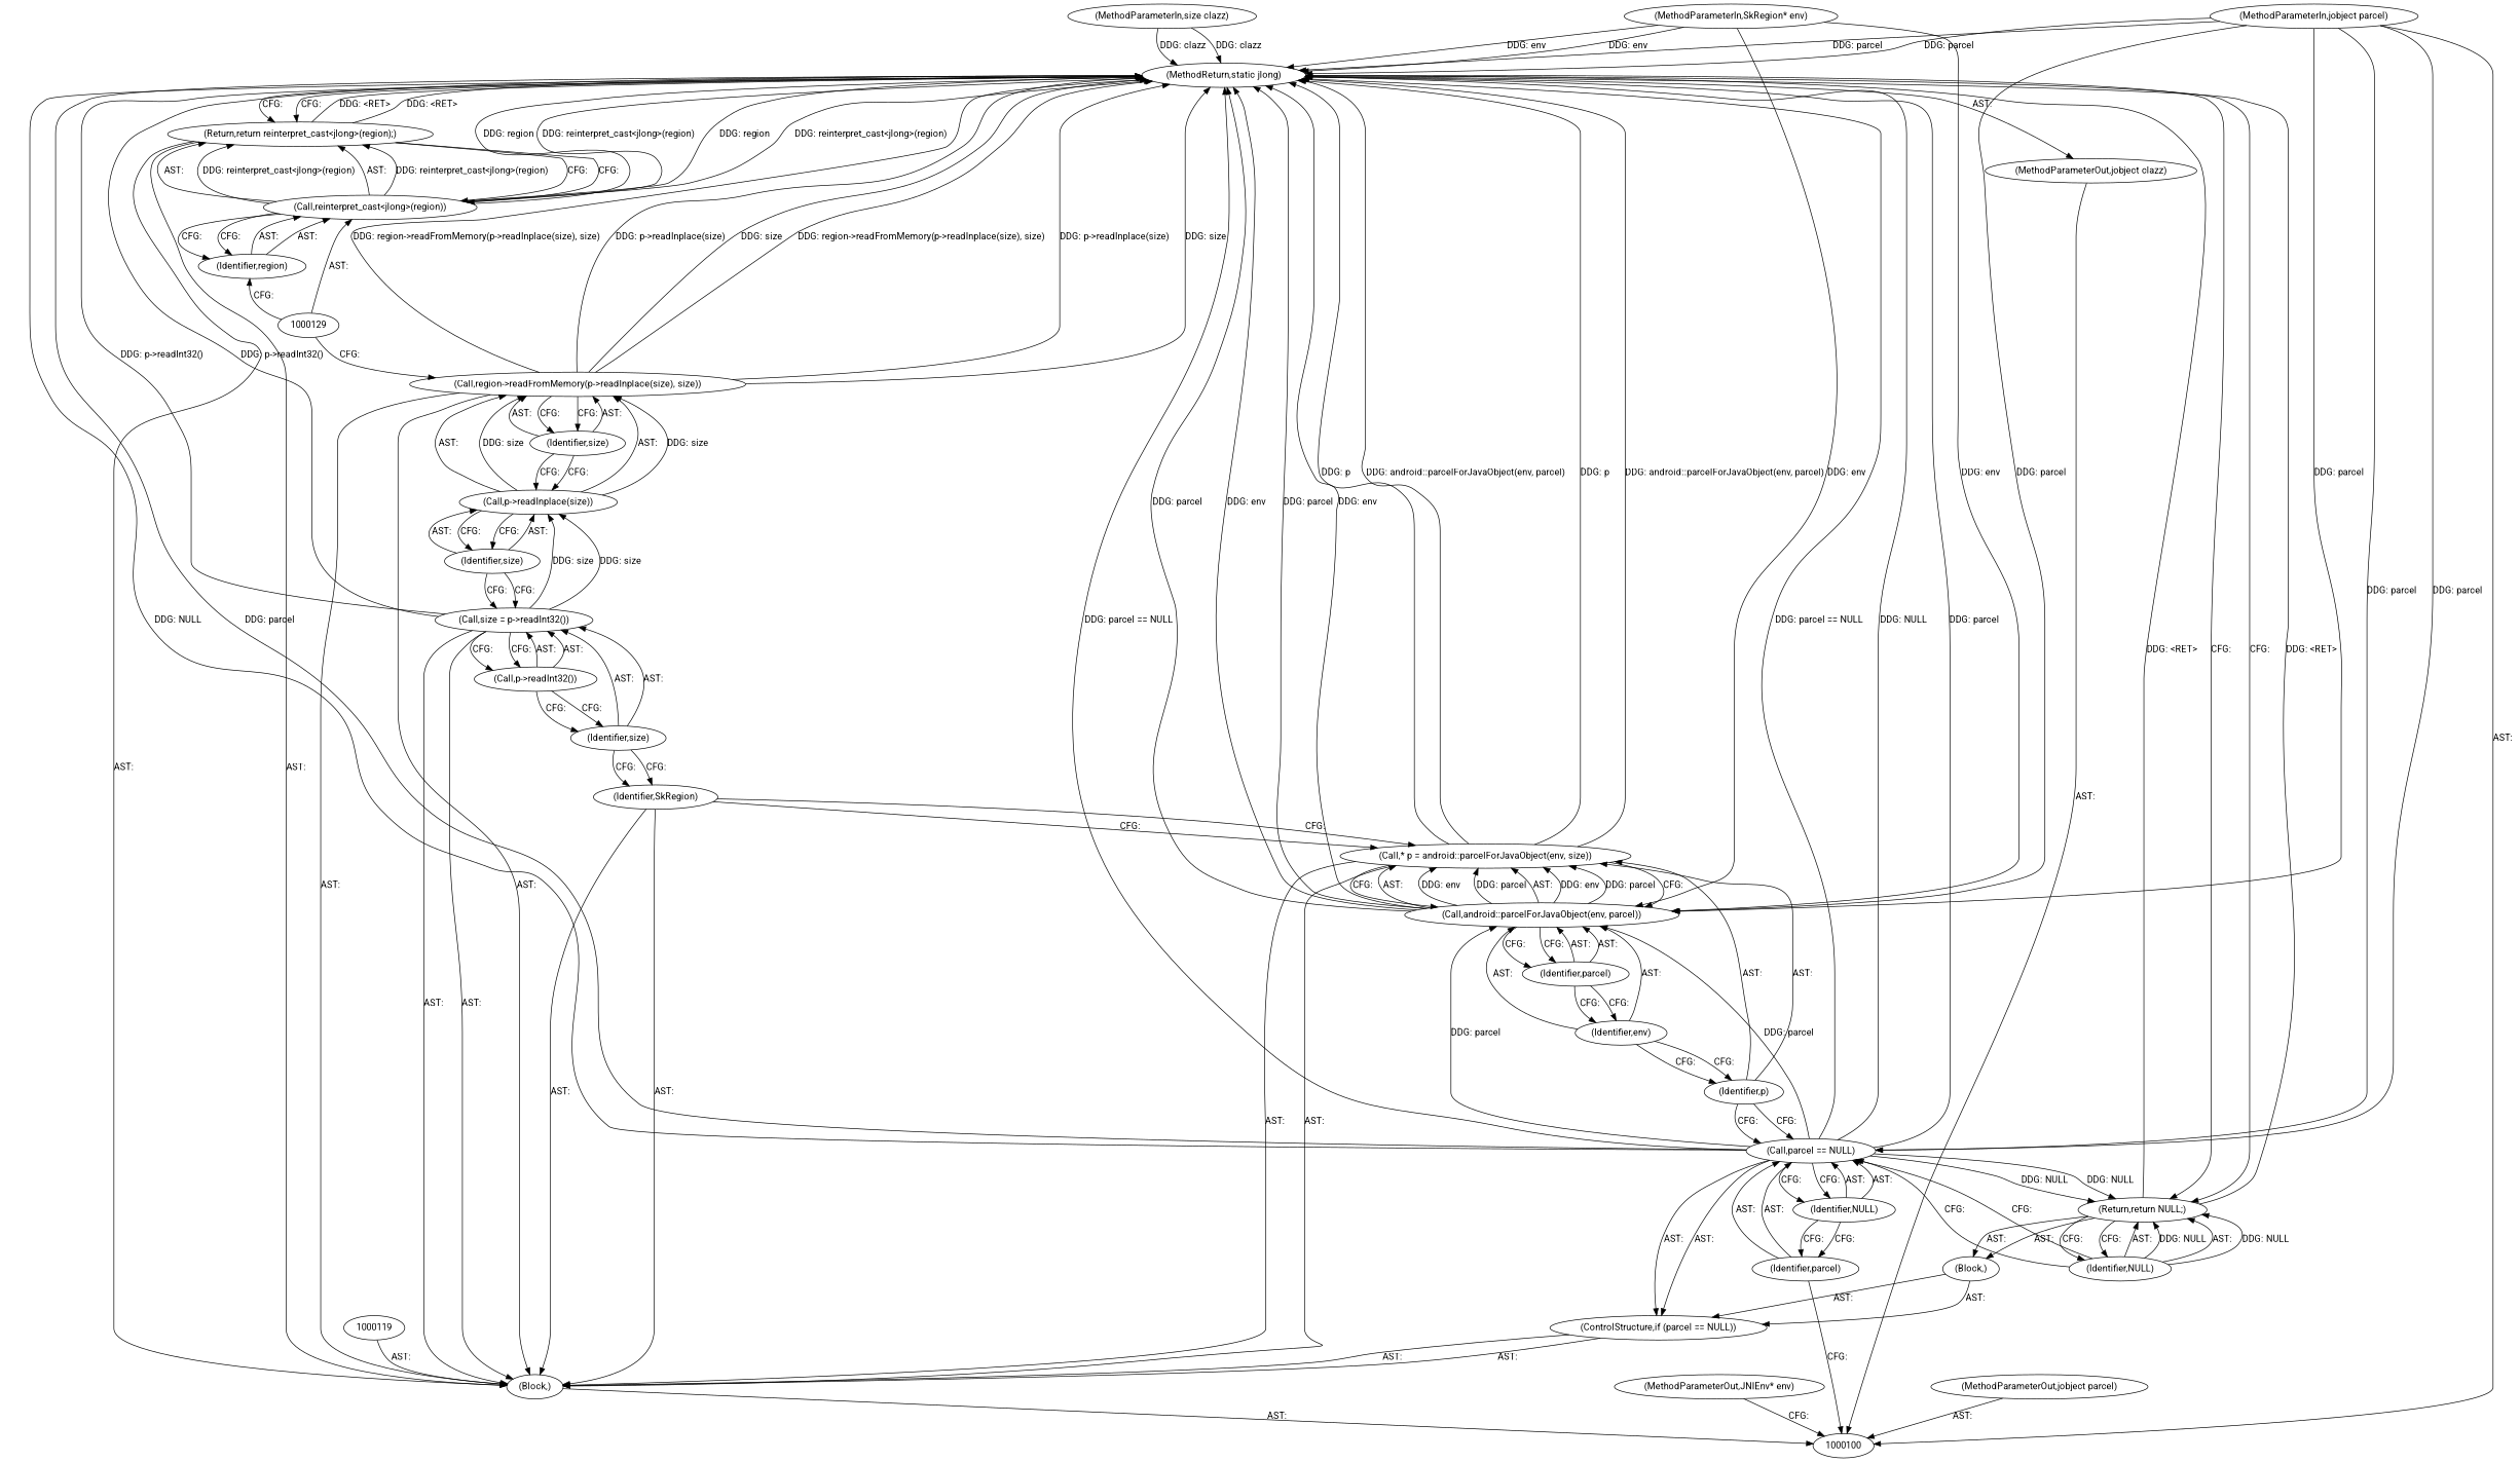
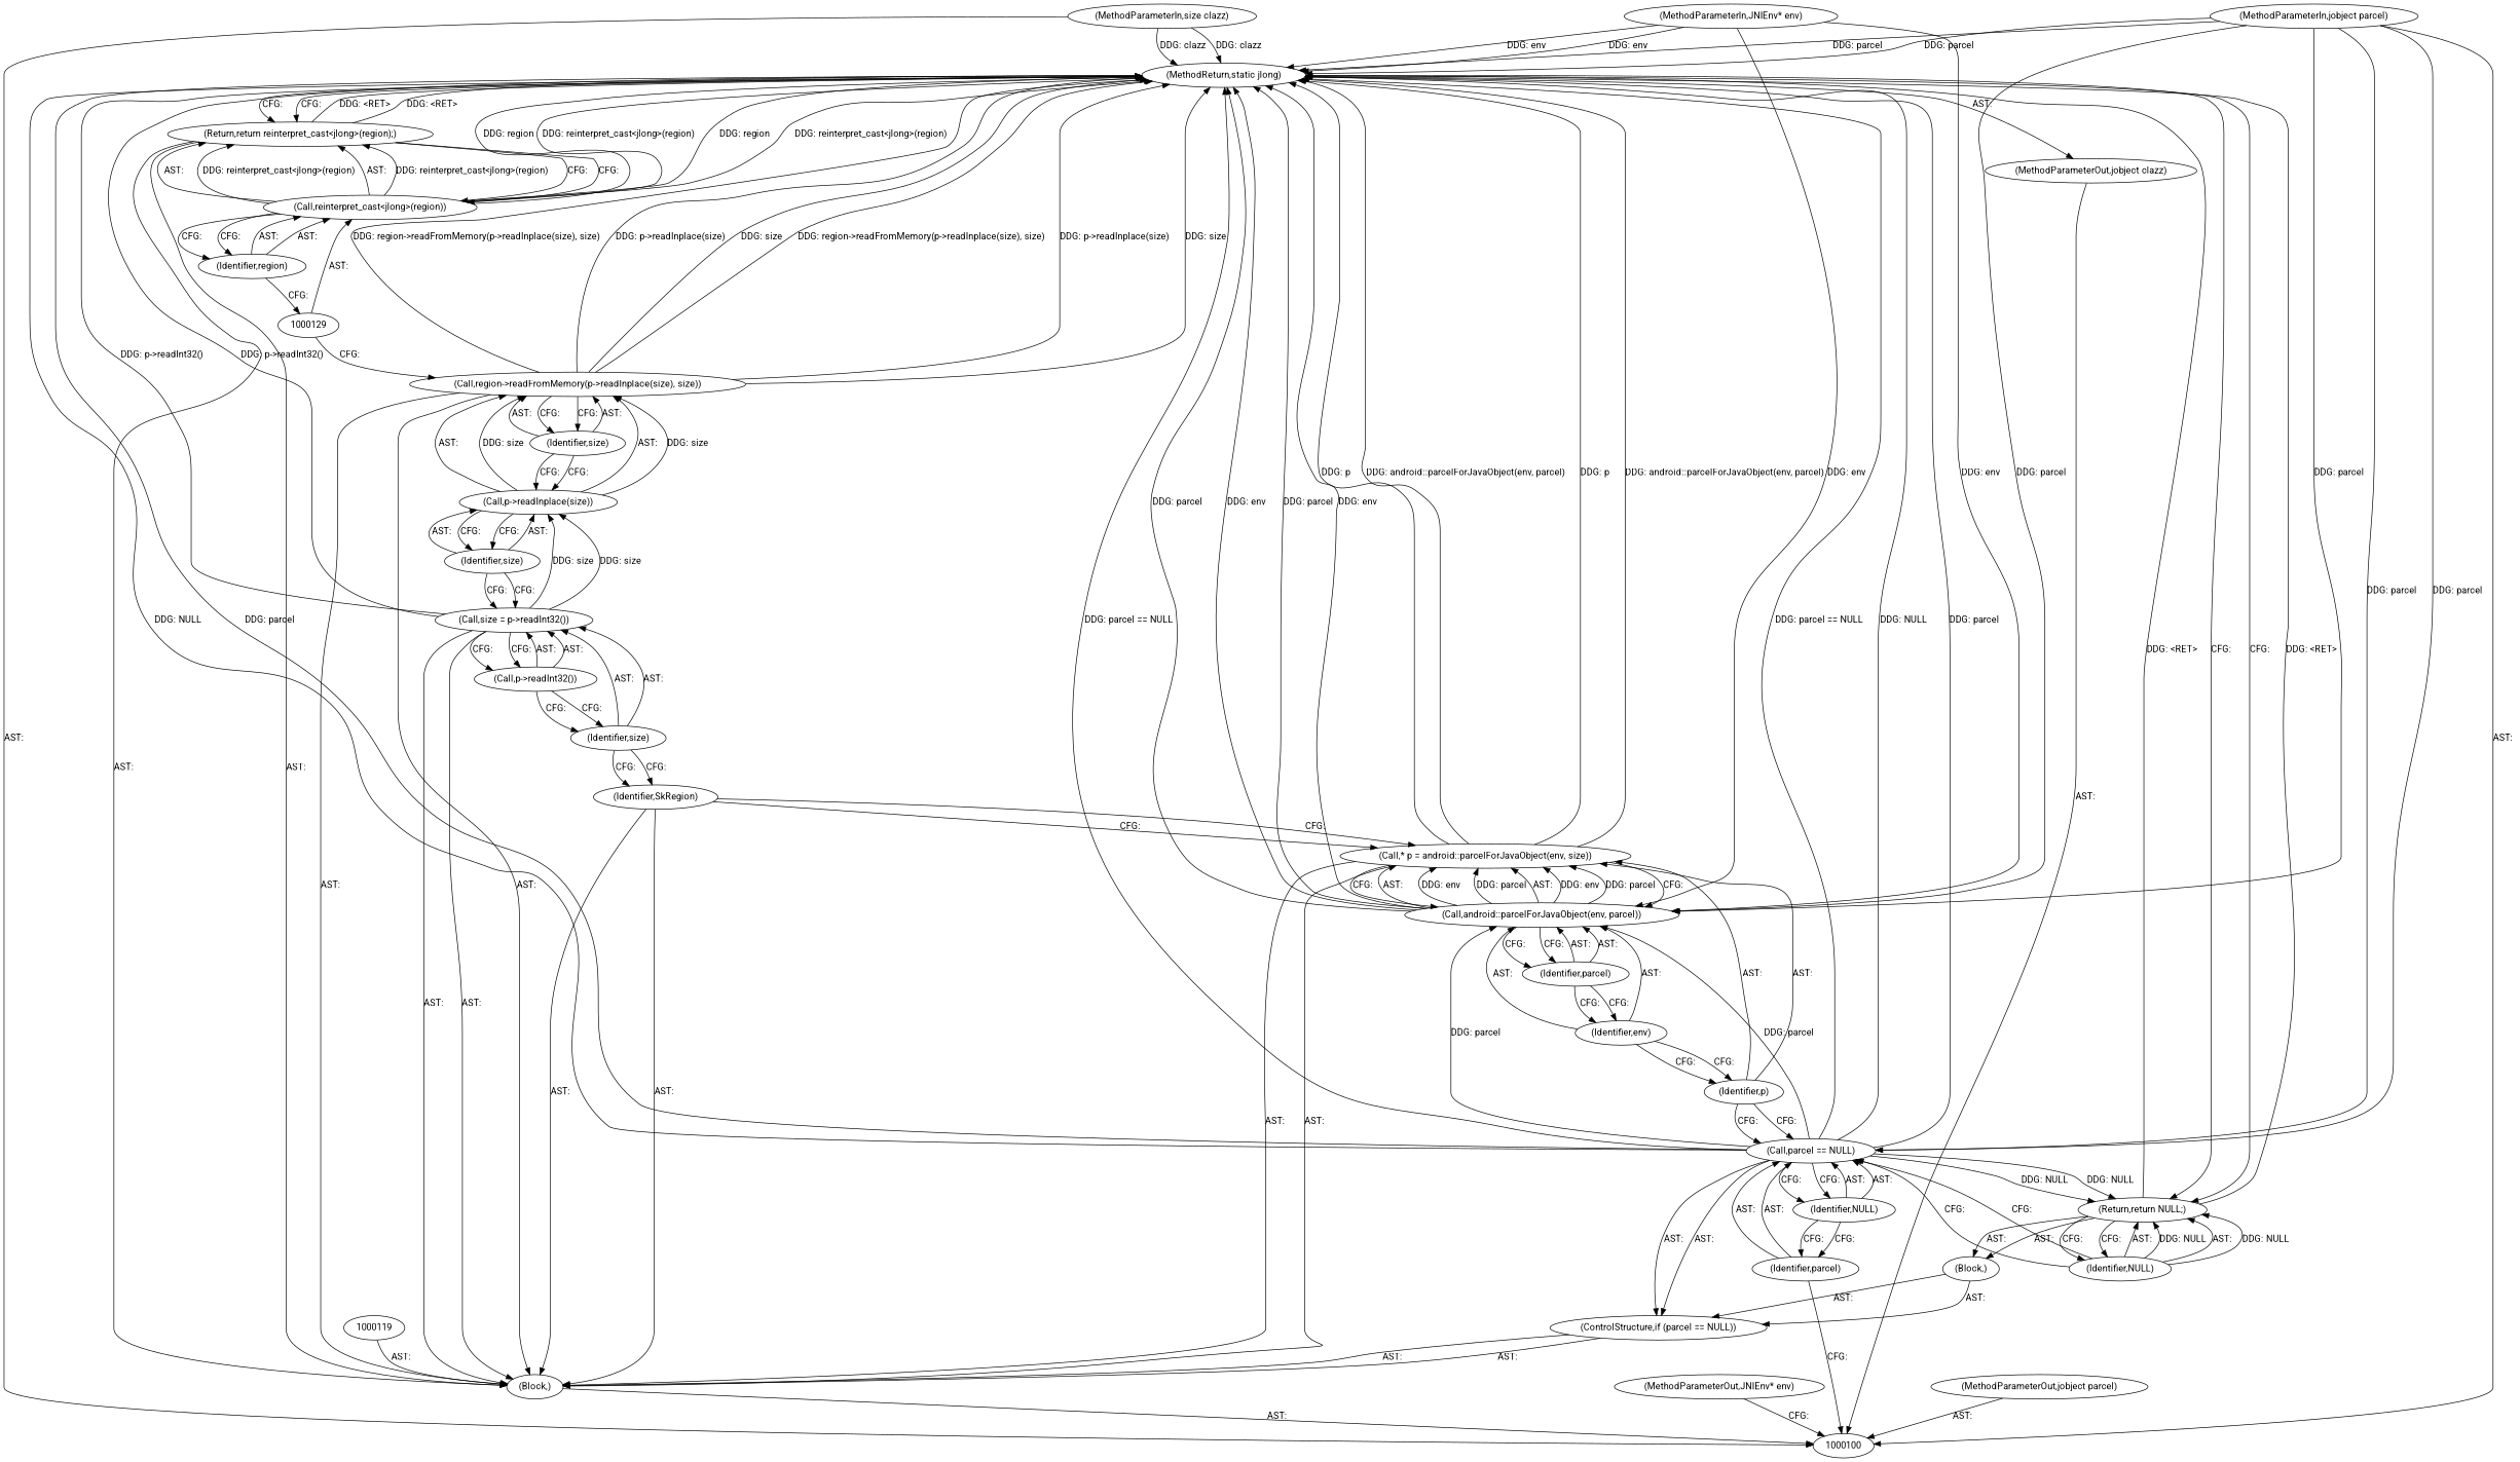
  digraph {
    fontname=Roboto
    node [fontname=Roboto]
    edge [fontname=Roboto]
    n1 [label="(MethodReturn,static jlong)"]
    n2 [label="(Return,return reinterpret_cast<jlong>(region);)"]
    n3 [label="(Return,return NULL;)"]
    n4 [label="(MethodParameterOut,jobject clazz)"]
    n5 [label="(Block,)"]
    n6 [label="(Call,reinterpret_cast<jlong>(region))"]
    n7 [label="(Block,)"]
    n8 [label="(Identifier,NULL)"]
-   n9 [label="(MethodParameterIn,SkRegion* env)"]
+   n9 [label="(MethodParameterIn,JNIEnv* env)"]
    n10 [label="(Call,android::parcelForJavaObject(env, parcel))"]
    n11 [label="(Call,* p = android::parcelForJavaObject(env, size))"]
    n12 [label="(Identifier,parcel)"]
    n13 [label="(MethodParameterOut,JNIEnv* env)"]
    1000100
    n15 [label="(MethodParameterIn,size clazz)"]
    n16 [label="(MethodParameterIn,jobject parcel)"]
    n17 [label="(Call,parcel == NULL)"]
    n18 [label="(ControlStructure,if (parcel == NULL))"]
    n19 [label="(Identifier,NULL)"]
    n20 [label="(MethodParameterOut,jobject parcel)"]
    n21 [label="(Identifier,SkRegion)"]
    n22 [label="(Call,size = p->readInt32())"]
    n23 [label="(Call,p->readInt32())"]
    n24 [label="(Call,p->readInplace(size))"]
    n25 [label="(Identifier,size)"]
    n26 [label="(Call,region->readFromMemory(p->readInplace(size), size))"]
    n27 [label="(Identifier,size)"]
    n28 [label="(Identifier,size)"]
    n29 [label="(Identifier,region)"]
    1000129
    n31 [label="(Identifier,parcel)"]
    n32 [label="(Identifier,p)"]
    n33 [label="(Identifier,env)"]
    1000119
    n1 -> n2 [label="CFG: "]
    n1 -> n2 [label="CFG: "]
    n1 -> n3 [label="CFG: "]
    n1 -> n3 [label="CFG: "]
    n1 -> n4 [label="AST: "]
    n2 -> n1 [label="DDG: <RET>"]
    n2 -> n1 [label="DDG: <RET>"]
    n2 -> n5 [label="AST: "]
    n2 -> n5 [label="AST: "]
    n2 -> n6 [label="CFG: "]
    n2 -> n6 [label="CFG: "]
    n3 -> n1 [label="DDG: <RET>"]
    n3 -> n1 [label="DDG: <RET>"]
    n3 -> n7 [label="AST: "]
    n3 -> n7 [label="AST: "]
    n3 -> n8 [label="CFG: "]
    n3 -> n8 [label="CFG: "]
    n4 -> 1000100 [label="AST: "]
    n5 -> 1000100 [label="AST: "]
    n6 -> n1 [label="DDG: reinterpret_cast<jlong>(region)"]
    n6 -> n1 [label="DDG: region"]
    n6 -> n1 [label="DDG: reinterpret_cast<jlong>(region)"]
    n6 -> n1 [label="DDG: region"]
    n6 -> n2 [label="AST: "]
    n6 -> n2 [label="DDG: reinterpret_cast<jlong>(region)"]
    n6 -> n2 [label="AST: "]
    n6 -> n2 [label="DDG: reinterpret_cast<jlong>(region)"]
    n6 -> n29 [label="CFG: "]
    n6 -> n29 [label="CFG: "]
    n7 -> n18 [label="AST: "]
    n7 -> n18 [label="AST: "]
    n8 -> n3 [label="AST: "]
    n8 -> n3 [label="DDG: NULL"]
    n8 -> n3 [label="AST: "]
    n8 -> n3 [label="DDG: NULL"]
    n8 -> n17 [label="CFG: "]
    n8 -> n17 [label="CFG: "]
    n9 -> n1 [label="DDG: env"]
    n9 -> n1 [label="DDG: env"]
    n9 -> n10 [label="DDG: env"]
    n9 -> n10 [label="DDG: env"]
    n10 -> n1 [label="DDG: parcel"]
    n10 -> n1 [label="DDG: env"]
    n10 -> n1 [label="DDG: parcel"]
    n10 -> n1 [label="DDG: env"]
    n10 -> n11 [label="AST: "]
    n10 -> n11 [label="DDG: env"]
    n10 -> n11 [label="DDG: parcel"]
    n10 -> n11 [label="AST: "]
    n10 -> n11 [label="DDG: env"]
    n10 -> n11 [label="DDG: parcel"]
    n10 -> n12 [label="CFG: "]
    n10 -> n12 [label="CFG: "]
    n11 -> n1 [label="DDG: p"]
    n11 -> n1 [label="DDG: android::parcelForJavaObject(env, parcel)"]
    n11 -> n1 [label="DDG: p"]
    n11 -> n1 [label="DDG: android::parcelForJavaObject(env, parcel)"]
    n11 -> n5 [label="AST: "]
    n11 -> n5 [label="AST: "]
    n11 -> n10 [label="CFG: "]
    n11 -> n10 [label="CFG: "]
    n12 -> n10 [label="AST: "]
    n12 -> n10 [label="AST: "]
    n12 -> n33 [label="CFG: "]
    n12 -> n33 [label="CFG: "]
    n13 -> 1000100 [label="CFG: "]
    n15 -> n1 [label="DDG: clazz"]
    n15 -> n1 [label="DDG: clazz"]
+   n15 -> 1000100 [label="AST: "]
    n16 -> n1 [label="DDG: parcel"]
    n16 -> n1 [label="DDG: parcel"]
    n16 -> n10 [label="DDG: parcel"]
    n16 -> n10 [label="DDG: parcel"]
    n16 -> 1000100 [label="AST: "]
    n16 -> n17 [label="DDG: parcel"]
    n16 -> n17 [label="DDG: parcel"]
    n17 -> n1 [label="DDG: NULL"]
    n17 -> n1 [label="DDG: parcel"]
    n17 -> n1 [label="DDG: parcel == NULL"]
    n17 -> n1 [label="DDG: NULL"]
    n17 -> n1 [label="DDG: parcel"]
    n17 -> n1 [label="DDG: parcel == NULL"]
    n17 -> n3 [label="DDG: NULL"]
    n17 -> n3 [label="DDG: NULL"]
    n17 -> n10 [label="DDG: parcel"]
    n17 -> n10 [label="DDG: parcel"]
    n17 -> n18 [label="AST: "]
    n17 -> n18 [label="AST: "]
    n17 -> n19 [label="CFG: "]
    n17 -> n19 [label="CFG: "]
    n18 -> n5 [label="AST: "]
    n18 -> n5 [label="AST: "]
    n19 -> n17 [label="AST: "]
    n19 -> n17 [label="AST: "]
    n19 -> n31 [label="CFG: "]
    n19 -> n31 [label="CFG: "]
    n20 -> 1000100 [label="AST: "]
    n21 -> n5 [label="AST: "]
    n21 -> n5 [label="AST: "]
    n21 -> n11 [label="CFG: "]
    n21 -> n11 [label="CFG: "]
    n22 -> n1 [label="DDG: p->readInt32()"]
    n22 -> n1 [label="DDG: p->readInt32()"]
    n22 -> n5 [label="AST: "]
    n22 -> n5 [label="AST: "]
    n22 -> n23 [label="CFG: "]
    n22 -> n23 [label="CFG: "]
    n22 -> n24 [label="DDG: size"]
    n22 -> n24 [label="DDG: size"]
    n23 -> n22 [label="AST: "]
    n23 -> n22 [label="AST: "]
    n23 -> n25 [label="CFG: "]
    n23 -> n25 [label="CFG: "]
    n24 -> n26 [label="AST: "]
    n24 -> n26 [label="DDG: size"]
    n24 -> n26 [label="AST: "]
    n24 -> n26 [label="DDG: size"]
    n24 -> n27 [label="CFG: "]
    n24 -> n27 [label="CFG: "]
    n25 -> n21 [label="CFG: "]
    n25 -> n21 [label="CFG: "]
    n25 -> n22 [label="AST: "]
    n25 -> n22 [label="AST: "]
    n26 -> n1 [label="DDG: region->readFromMemory(p->readInplace(size), size)"]
    n26 -> n1 [label="DDG: p->readInplace(size)"]
    n26 -> n1 [label="DDG: size"]
    n26 -> n1 [label="DDG: region->readFromMemory(p->readInplace(size), size)"]
    n26 -> n1 [label="DDG: p->readInplace(size)"]
    n26 -> n1 [label="DDG: size"]
    n26 -> n5 [label="AST: "]
    n26 -> n5 [label="AST: "]
    n26 -> n28 [label="CFG: "]
    n26 -> n28 [label="CFG: "]
    n27 -> n22 [label="CFG: "]
    n27 -> n22 [label="CFG: "]
    n27 -> n24 [label="AST: "]
    n27 -> n24 [label="AST: "]
    n28 -> n24 [label="CFG: "]
    n28 -> n24 [label="CFG: "]
    n28 -> n26 [label="AST: "]
    n28 -> n26 [label="AST: "]
    n29 -> n6 [label="AST: "]
    n29 -> n6 [label="AST: "]
-   1000129 -> n29 [label="CFG: "]
+   n29 -> 1000129 [label="CFG: "]
    1000129 -> n6 [label="AST: "]
    1000129 -> n26 [label="CFG: "]
    n31 -> 1000100 [label="CFG: "]
    n31 -> n17 [label="AST: "]
    n31 -> n17 [label="AST: "]
    n32 -> n11 [label="AST: "]
    n32 -> n11 [label="AST: "]
    n32 -> n17 [label="CFG: "]
    n32 -> n17 [label="CFG: "]
    n33 -> n10 [label="AST: "]
    n33 -> n10 [label="AST: "]
    n33 -> n32 [label="CFG: "]
    n33 -> n32 [label="CFG: "]
    1000119 -> n5 [label="AST: "]
  }
